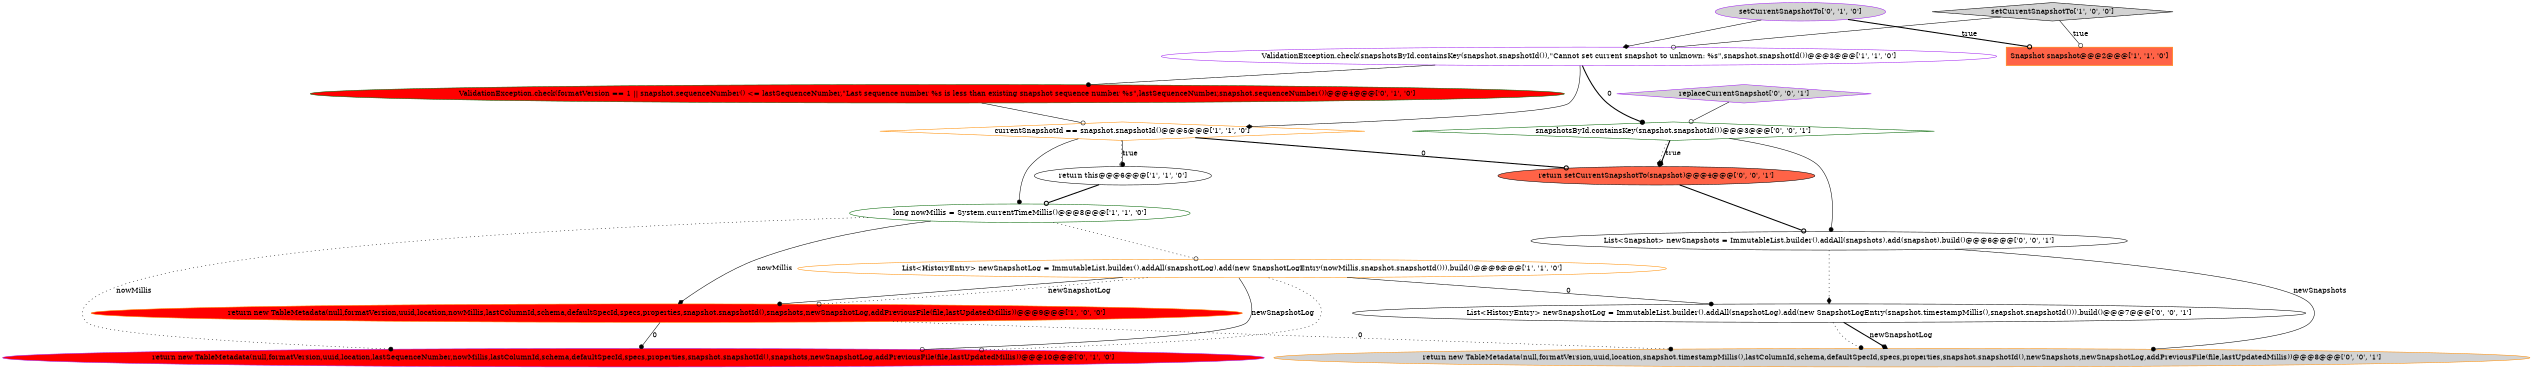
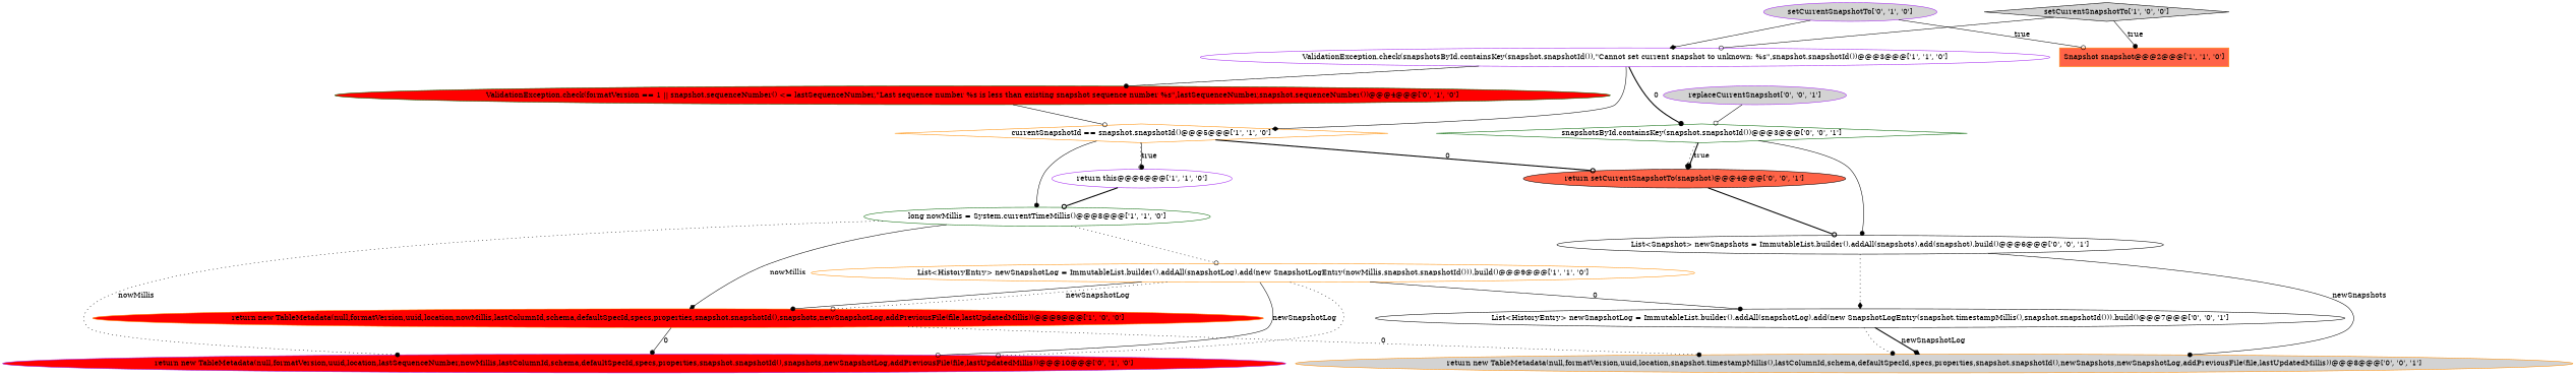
  digraph {
    node [color=darkorange fillcolor=white shape=ellipse style=filled]
    edge [arrowhead=dot style=solid]
    n1 [color=darkgreen label="long nowMillis = System.currentTimeMillis()@@@8@@@['1', '1', '0']"]
    n2 [fillcolor=red label="return new TableMetadata(null,formatVersion,uuid,location,nowMillis,lastColumnId,schema,defaultSpecId,specs,properties,snapshot.snapshotId(),snapshots,newSnapshotLog,addPreviousFile(file,lastUpdatedMillis))@@@9@@@['1', '0', '0']"]
    n3 [color=purple fillcolor=red label="return new TableMetadata(null,formatVersion,uuid,location,lastSequenceNumber,nowMillis,lastColumnId,schema,defaultSpecId,specs,properties,snapshot.snapshotId(),snapshots,newSnapshotLog,addPreviousFile(file,lastUpdatedMillis))@@@10@@@['0', '1', '0']"]
    n4 [label="List<HistoryEntry> newSnapshotLog = ImmutableList.builder().addAll(snapshotLog).add(new SnapshotLogEntry(nowMillis,snapshot.snapshotId())).build()@@@9@@@['1', '1', '0']"]
    n5 [fillcolor=lightgray label="return new TableMetadata(null,formatVersion,uuid,location,snapshot.timestampMillis(),lastColumnId,schema,defaultSpecId,specs,properties,snapshot.snapshotId(),newSnapshots,newSnapshotLog,addPreviousFile(file,lastUpdatedMillis))@@@8@@@['0', '0', '1']"]
    n6 [color=black label="List<HistoryEntry> newSnapshotLog = ImmutableList.builder().addAll(snapshotLog).add(new SnapshotLogEntry(snapshot.timestampMillis(),snapshot.snapshotId())).build()@@@7@@@['0', '0', '1']"]
    n7 [label="currentSnapshotId == snapshot.snapshotId()@@@5@@@['1', '1', '0']" shape=diamond]
    n8 [color=black fillcolor=tomato label="return setCurrentSnapshotTo(snapshot)@@@4@@@['0', '0', '1']"]
-   n9 [color=black label="return this@@@6@@@['1', '1', '0']"]
+   n9 [color=purple label="return this@@@6@@@['1', '1', '0']"]
    n10 [color=black label="List<Snapshot> newSnapshots = ImmutableList.builder().addAll(snapshots).add(snapshot).build()@@@6@@@['0', '0', '1']"]
    n11 [color=darkgreen fillcolor=red label="ValidationException.check(formatVersion == 1 || snapshot.sequenceNumber() <= lastSequenceNumber,\"Last sequence number %s is less than existing snapshot sequence number %s\",lastSequenceNumber,snapshot.sequenceNumber())@@@4@@@['0', '1', '0']"]
    n12 [color=purple fillcolor=lightgray label="setCurrentSnapshotTo['0', '1', '0']"]
    n13 [fillcolor=tomato label="Snapshot snapshot@@@2@@@['1', '1', '0']" shape=box]
    n14 [color=purple label="ValidationException.check(snapshotsById.containsKey(snapshot.snapshotId()),\"Cannot set current snapshot to unknown: %s\",snapshot.snapshotId())@@@3@@@['1', '1', '0']"]
    n15 [color=darkgreen label="snapshotsById.containsKey(snapshot.snapshotId())@@@3@@@['0', '0', '1']" shape=diamond]
    n16 [color=black fillcolor=lightgray label="setCurrentSnapshotTo['1', '0', '0']" shape=diamond]
-   n17 [color=purple fillcolor=lightgray label="replaceCurrentSnapshot['0', '0', '1']" shape=diamond]
+   n17 [color=purple fillcolor=lightgray label="replaceCurrentSnapshot['0', '0', '1']"]
    n1 -> n2 [arrowhead=diamond label=nowMillis]
    n1 -> n3 [label=nowMillis style=dotted]
    n1 -> n4 [arrowhead=odot style=dotted]
    n2 -> n3 [label=0]
    n2 -> n5 [label=0 style=dotted]
    n4 -> n2
    n4 -> n2 [arrowhead=odot label=newSnapshotLog style=dotted]
    n4 -> n3 [arrowhead=odot label=newSnapshotLog]
    n4 -> n3 [arrowhead=odot style=dotted]
    n4 -> n6 [label=0]
    n6 -> n5 [style=dotted]
    n6 -> n5 [arrowhead=diamond label=newSnapshotLog style=bold]
    n7 -> n1
    n7 -> n8 [arrowhead=odot label=0 style=bold]
    n7 -> n9 [arrowhead=odot style=dotted]
    n7 -> n9 [label=true]
    n8 -> n10 [arrowhead=odot style=bold]
    n9 -> n1 [arrowhead=odot style=bold]
    n10 -> n5 [label=newSnapshots]
    n10 -> n6 [arrowhead=diamond style=dotted]
    n11 -> n7 [arrowhead=odot]
-   n12 -> n13 [arrowhead=odot label=true style=bold]
+   n12 -> n13 [arrowhead=odot label=true]
    n12 -> n14 [arrowhead=diamond]
    n14 -> n7 [arrowhead=diamond]
    n14 -> n11
    n14 -> n15 [label=0 style=bold]
    n15 -> n8 [arrowhead=diamond style=dotted]
    n15 -> n8 [arrowhead=diamond label=true style=bold]
    n15 -> n10
-   n16 -> n13 [arrowhead=odot label=true]
+   n16 -> n13 [label=true]
    n16 -> n14 [arrowhead=odot]
    n17 -> n15 [arrowhead=odot]
  }
